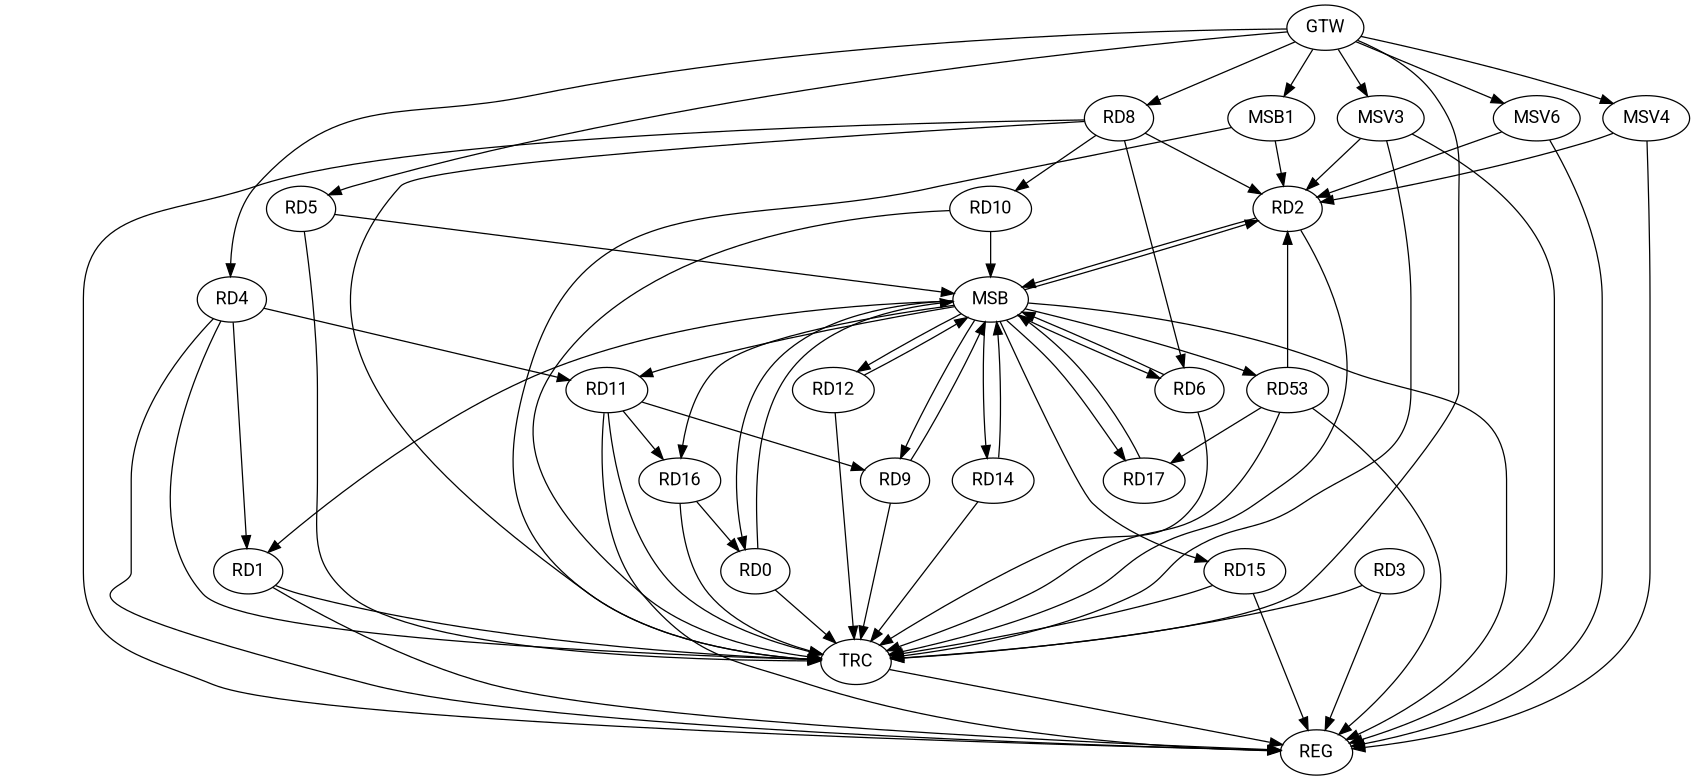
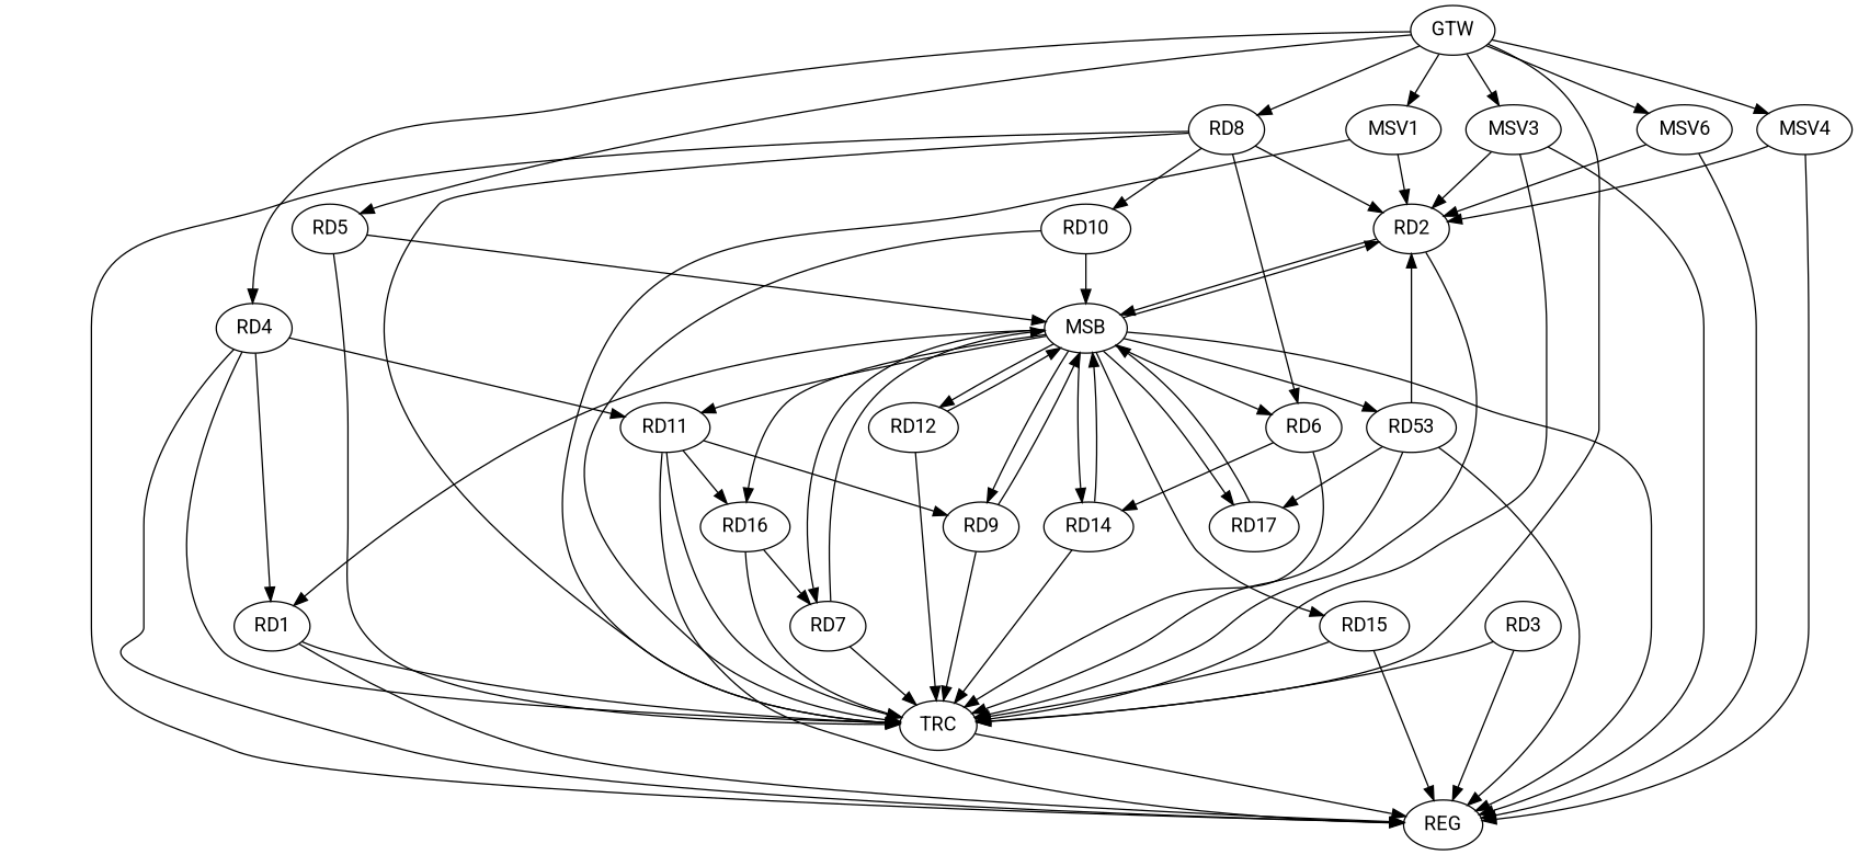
  strict digraph {
    fontname=Roboto
    node [fontname=Roboto]
    edge [fontname=Roboto]
    n1 [label=RD1]
    n2 [label=REG]
    n3 [label=TRC]
    n4 [label=RD2]
    n5 [label=MSB]
    n6 [label=RD11]
    n7 [label=RD6]
-   n8 [label=RD0]
+   n8 [label=RD7]
    n9 [label=RD9]
    n10 [label=RD16]
    n11 [label=RD12]
    n12 [label=RD53]
    n13 [label=RD17]
    n14 [label=RD14]
    n15 [label=RD15]
    n16 [label=RD3]
    n17 [label=RD4]
    n18 [label=RD5]
    n19 [label=RD8]
    n20 [label=RD10]
    n21 [label=GTW]
-   n22 [label=MSB1]
+   n22 [label=MSV1]
    n23 [label=MSV6]
    n24 [label=MSV3]
    n25 [label=MSV4]
    n1 -> n2
    n1 -> n3
    n3 -> n2
    n4 -> n3
    n4 -> n5
    n5 -> n1
    n5 -> n2
    n5 -> n4
    n5 -> n6
    n5 -> n7
    n5 -> n8
    n5 -> n9
    n5 -> n10
    n5 -> n11
    n5 -> n12
    n5 -> n13
    n5 -> n14
    n5 -> n15
    n6 -> n2
    n6 -> n3
    n6 -> n9
    n6 -> n10
    n7 -> n3
-   n7 -> n5
+   n7 -> n14
    n8 -> n3
    n8 -> n5
    n9 -> n3
    n9 -> n5
    n10 -> n3
    n10 -> n8
    n11 -> n3
    n11 -> n5
    n12 -> n2
    n12 -> n3
    n12 -> n4
    n12 -> n13
    n13 -> n5
    n14 -> n3
    n14 -> n5
    n15 -> n2
    n15 -> n3
    n16 -> n2
    n16 -> n3
    n17 -> n1
    n17 -> n2
    n17 -> n3
    n17 -> n6
    n18 -> n3
    n18 -> n5
    n19 -> n2
    n19 -> n3
    n19 -> n4
    n19 -> n7
    n19 -> n20
    n20 -> n3
    n20 -> n5
    n21 -> n3
    n21 -> n17
    n21 -> n18
    n21 -> n19
    n21 -> n22
    n21 -> n23
    n21 -> n24
    n21 -> n25
    n22 -> n3
    n22 -> n4
    n23 -> n2
    n23 -> n4
    n24 -> n2
    n24 -> n3
    n24 -> n4
    n25 -> n2
    n25 -> n4
  }
